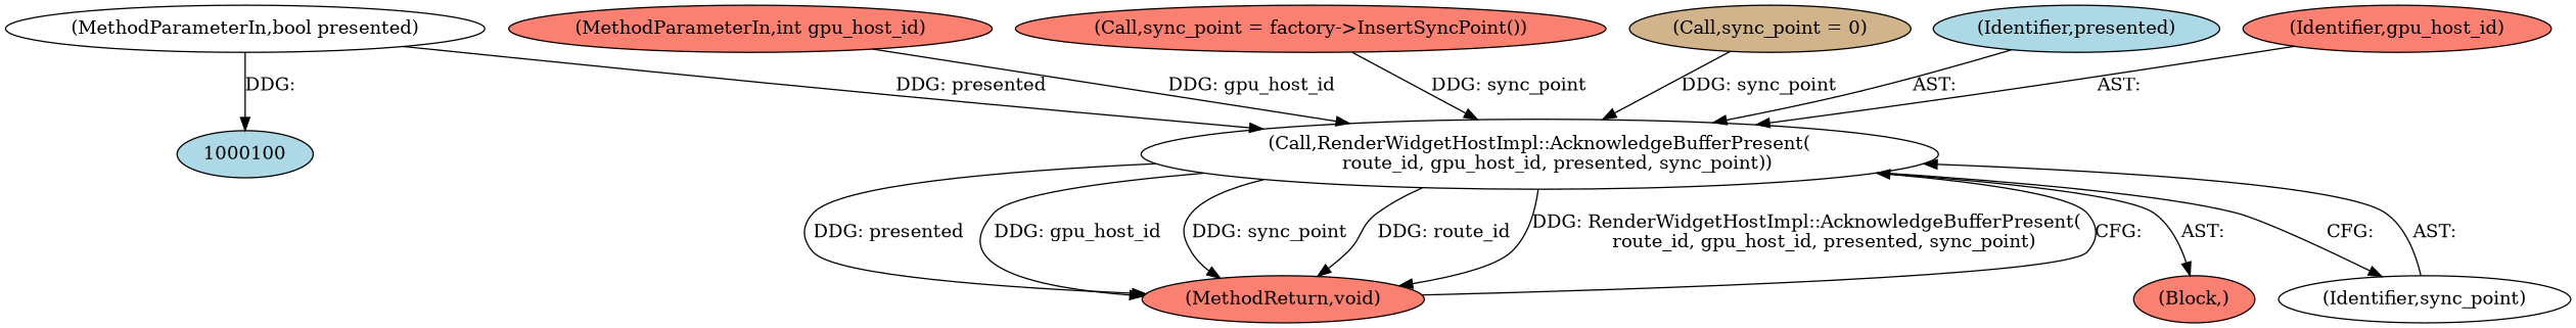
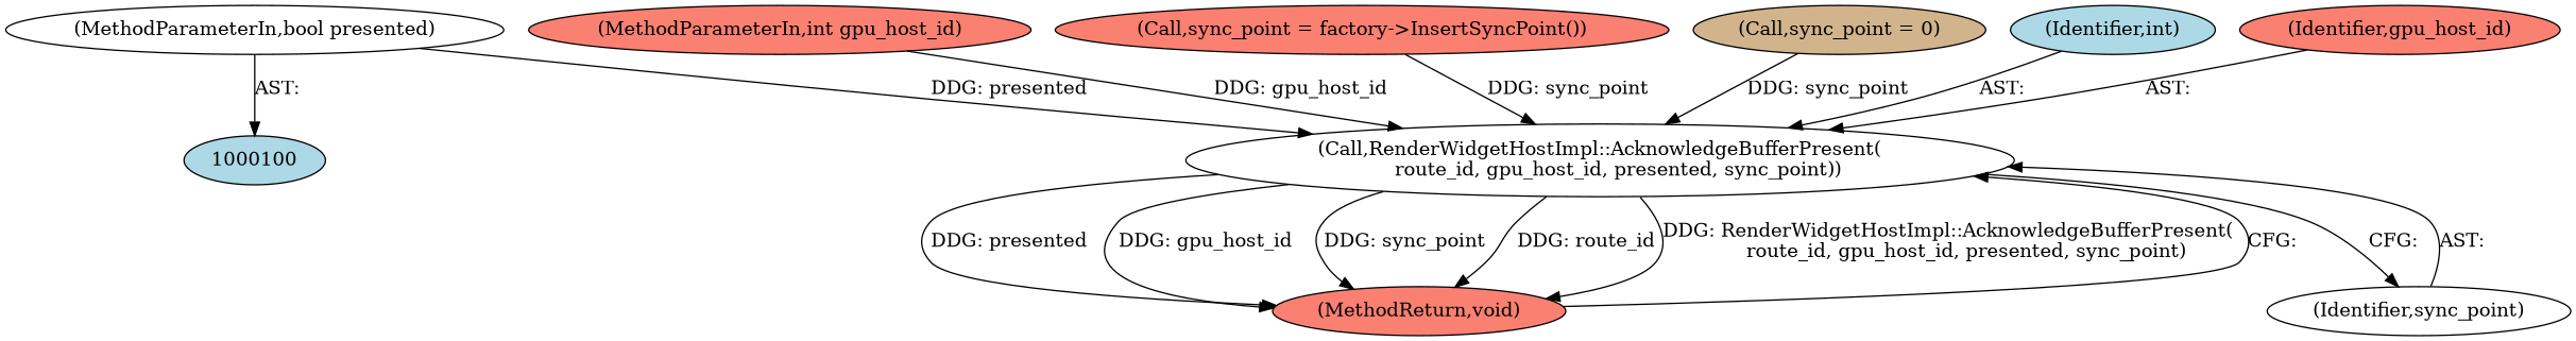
  digraph {
    node [fillcolor=salmon style=filled]
    n1 [fillcolor=white label="(MethodParameterIn,bool presented)"]
    n2 [fillcolor=white label="(Call,RenderWidgetHostImpl::AcknowledgeBufferPresent(\n      route_id, gpu_host_id, presented, sync_point))"]
    1000100 [fillcolor=lightblue]
    n4 [label="(MethodReturn,void)"]
-   n5 [label="(Block,)"]
    n6 [fillcolor=white label="(Identifier,sync_point)"]
    n7 [label="(MethodParameterIn,int gpu_host_id)"]
    n8 [label="(Call,sync_point = factory->InsertSyncPoint())"]
    n9 [fillcolor=tan label="(Call,sync_point = 0)"]
-   n10 [fillcolor=lightblue label="(Identifier,presented)"]
+   n10 [fillcolor=lightblue label="(Identifier,int)"]
    n11 [label="(Identifier,gpu_host_id)"]
    n1 -> n2 [label="DDG: presented"]
-   n1 -> 1000100 [label="DDG: "]
+   n1 -> 1000100 [label="AST: "]
    n2 -> n4 [label="DDG: presented"]
    n2 -> n4 [label="DDG: gpu_host_id"]
    n2 -> n4 [label="DDG: sync_point"]
    n2 -> n4 [label="DDG: route_id"]
    n2 -> n4 [label="DDG: RenderWidgetHostImpl::AcknowledgeBufferPresent(\n      route_id, gpu_host_id, presented, sync_point)"]
-   n2 -> n5 [label="AST: "]
    n2 -> n6 [label="CFG: "]
    n4 -> n2 [label="CFG: "]
    n6 -> n2 [label="AST: "]
    n7 -> n2 [label="DDG: gpu_host_id"]
    n8 -> n2 [label="DDG: sync_point"]
    n9 -> n2 [label="DDG: sync_point"]
    n10 -> n2 [label="AST: "]
    n11 -> n2 [label="AST: "]
  }
